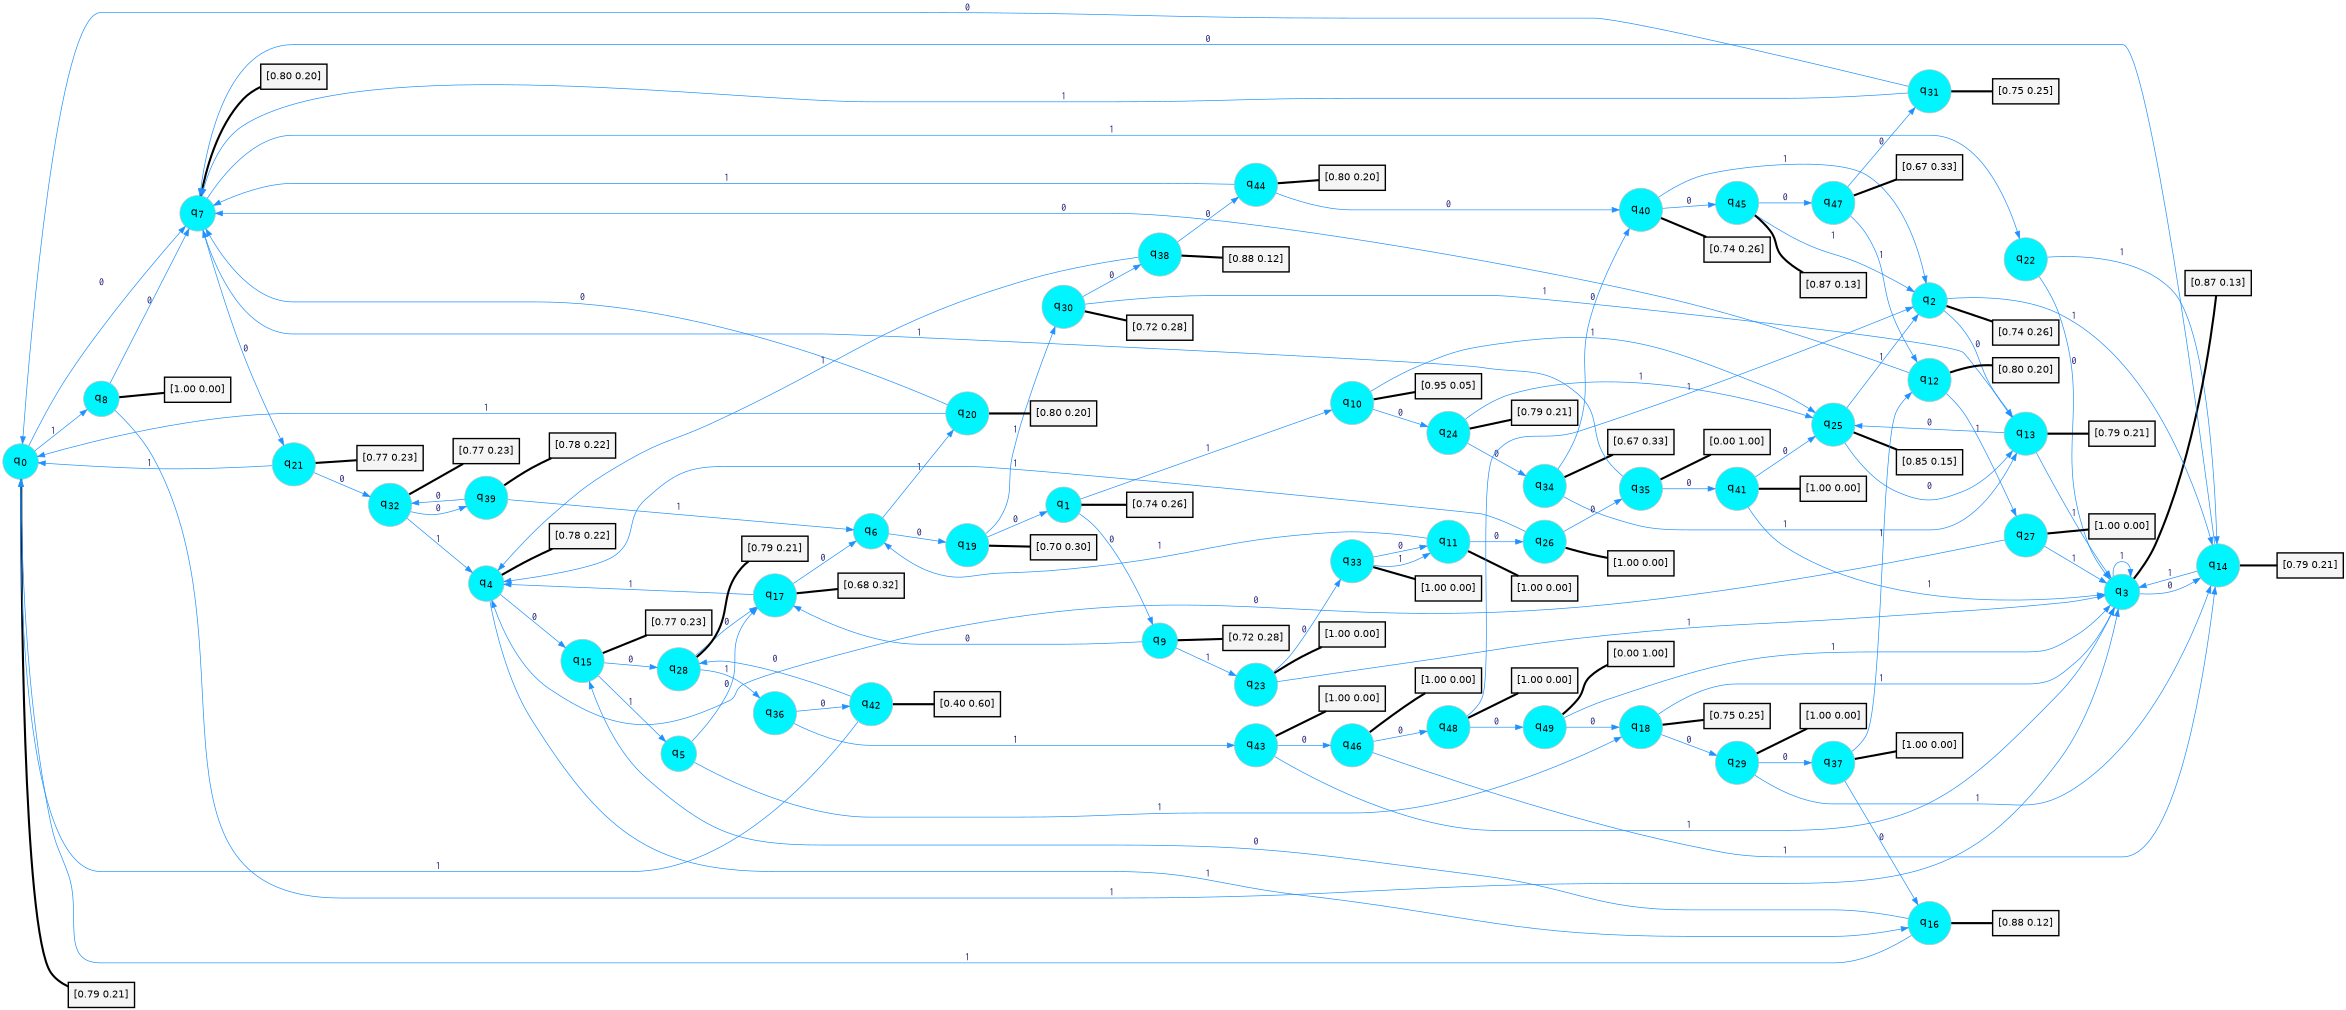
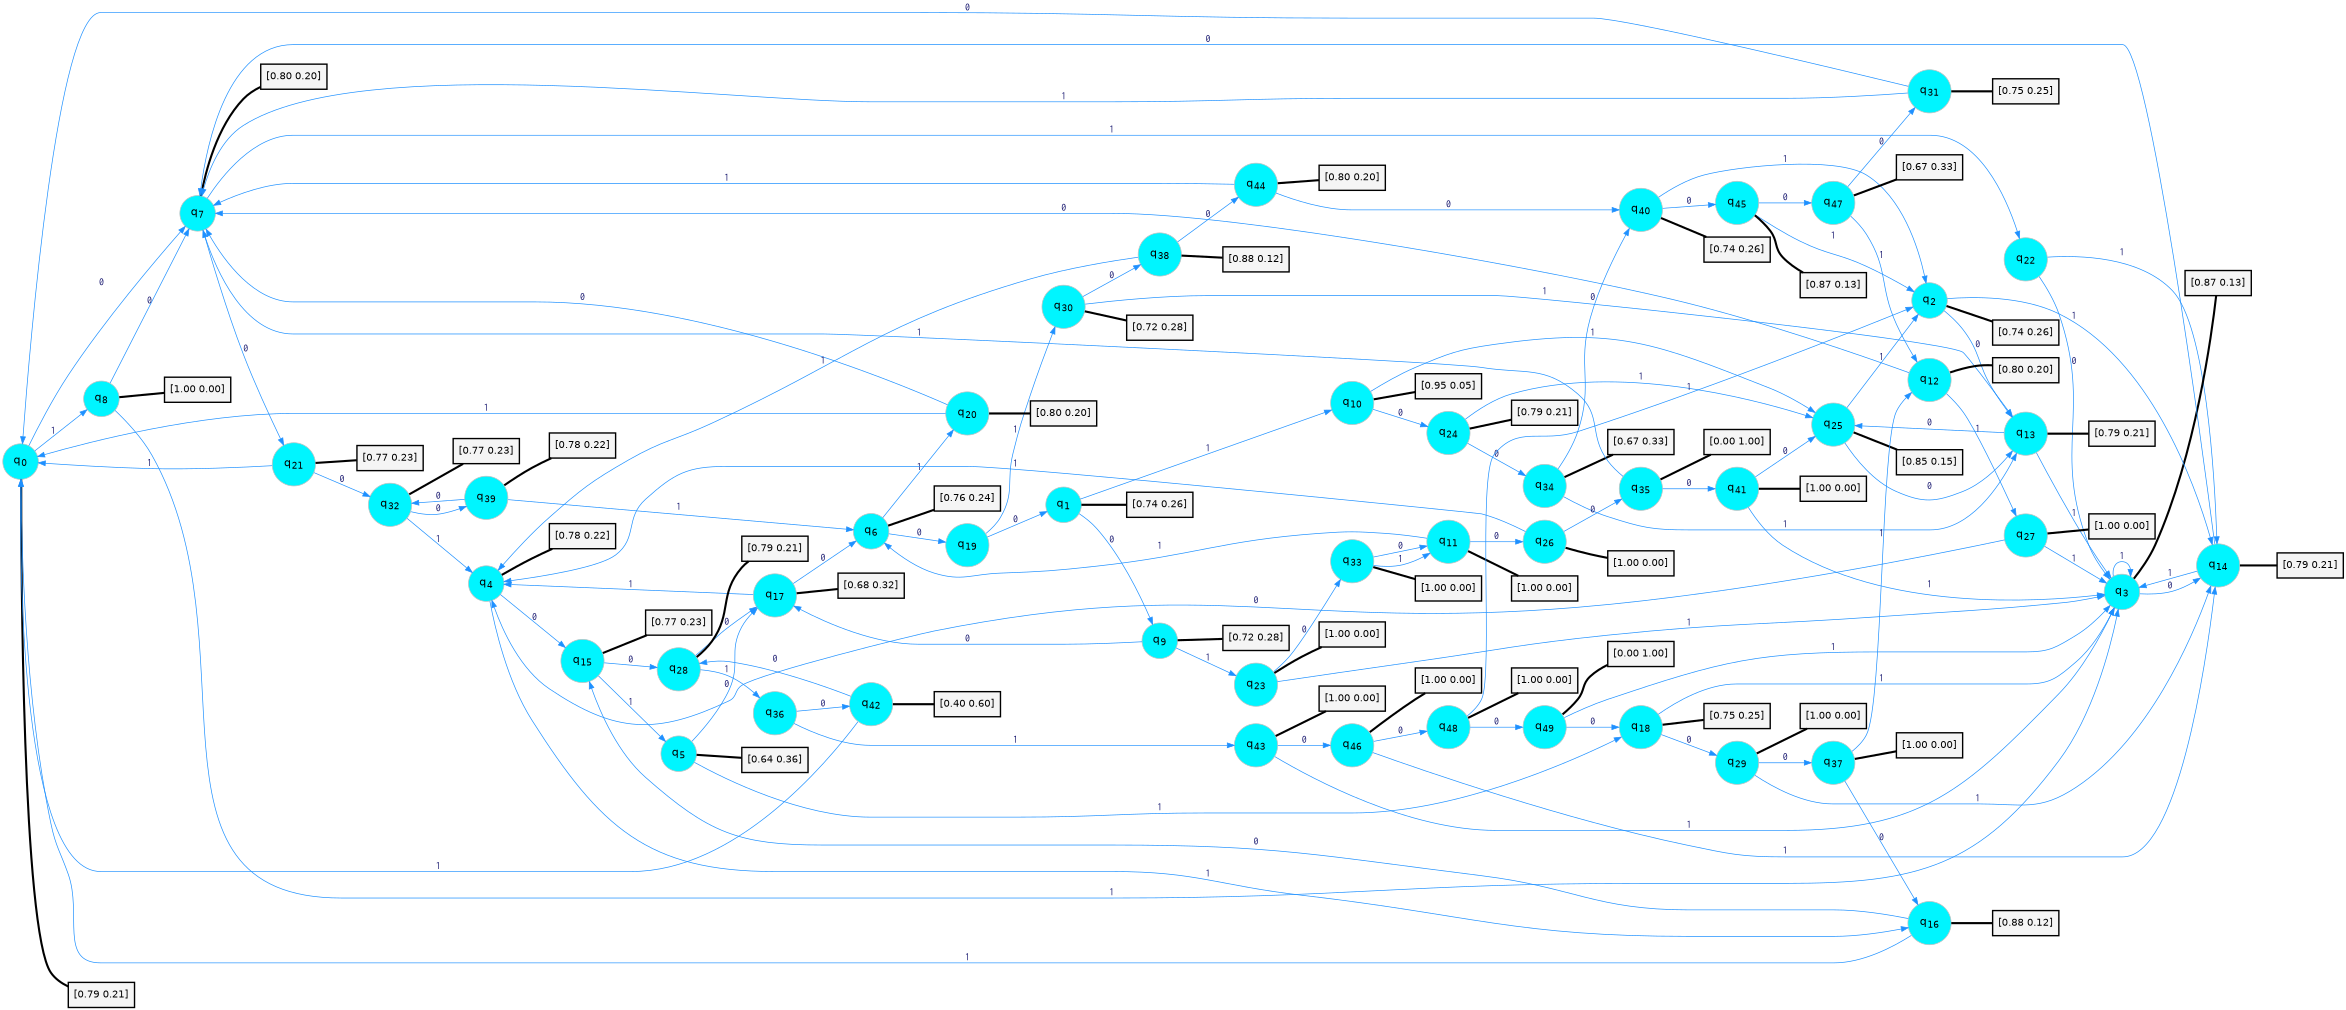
  digraph {
    rankdir=LR
    node [color=gray fillcolor=turquoise1 fontcolor=black fontname=Helvetica fontsize=16 fontweight=bold shape=circle style=filled]
    edge [arrowsize=1 color=dodgerblue1 fontcolor=midnightblue fontname=courier fontweight=bold penwidth=1 style=solid weight=20]
    n1 [label=<q<SUB>0</SUB>>]
    n2 [label=<q<SUB>7</SUB>>]
    n3 [label=<q<SUB>8</SUB>>]
    n4 [color=black fillcolor=whitesmoke fontsize=14 label="[0.79 0.21]" penwidth=2 shape=box]
    n5 [label=<q<SUB>21</SUB>>]
    n6 [label=<q<SUB>22</SUB>>]
    n7 [color=black fillcolor=whitesmoke fontsize=14 label="[0.80 0.20]" penwidth=2 shape=box]
    n8 [label=<q<SUB>3</SUB>>]
    n9 [color=black fillcolor=whitesmoke fontsize=14 label="[1.00 0.00]" penwidth=2 shape=box]
    n10 [label=<q<SUB>1</SUB>>]
    n11 [label=<q<SUB>9</SUB>>]
    n12 [label=<q<SUB>10</SUB>>]
    n13 [color=black fillcolor=whitesmoke fontsize=14 label="[0.74 0.26]" penwidth=2 shape=box]
    n14 [label=<q<SUB>17</SUB>>]
    n15 [label=<q<SUB>23</SUB>>]
    n16 [color=black fillcolor=whitesmoke fontsize=14 label="[0.72 0.28]" penwidth=2 shape=box]
    n17 [label=<q<SUB>24</SUB>>]
    n18 [label=<q<SUB>25</SUB>>]
    n19 [color=black fillcolor=whitesmoke fontsize=14 label="[0.95 0.05]" penwidth=2 shape=box]
    n20 [label=<q<SUB>2</SUB>>]
    n21 [label=<q<SUB>13</SUB>>]
    n22 [label=<q<SUB>14</SUB>>]
    n23 [color=black fillcolor=whitesmoke fontsize=14 label="[0.74 0.26]" penwidth=2 shape=box]
    n24 [color=black fillcolor=whitesmoke fontsize=14 label="[0.79 0.21]" penwidth=2 shape=box]
    n25 [color=black fillcolor=whitesmoke fontsize=14 label="[0.79 0.21]" penwidth=2 shape=box]
    n26 [color=black fillcolor=whitesmoke fontsize=14 label="[0.87 0.13]" penwidth=2 shape=box]
    n27 [label=<q<SUB>4</SUB>>]
    n28 [label=<q<SUB>15</SUB>>]
    n29 [label=<q<SUB>16</SUB>>]
    n30 [color=black fillcolor=whitesmoke fontsize=14 label="[0.78 0.22]" penwidth=2 shape=box]
    n31 [label=<q<SUB>5</SUB>>]
    n32 [label=<q<SUB>28</SUB>>]
    n33 [color=black fillcolor=whitesmoke fontsize=14 label="[0.77 0.23]" penwidth=2 shape=box]
    n34 [color=black fillcolor=whitesmoke fontsize=14 label="[0.88 0.12]" penwidth=2 shape=box]
    n35 [label=<q<SUB>18</SUB>>]
+   n36 [color=black fillcolor=whitesmoke fontsize=14 label="[0.64 0.36]" penwidth=2 shape=box]
    n37 [label=<q<SUB>6</SUB>>]
    n38 [color=black fillcolor=whitesmoke fontsize=14 label="[0.68 0.32]" penwidth=2 shape=box]
    n39 [label=<q<SUB>29</SUB>>]
    n40 [color=black fillcolor=whitesmoke fontsize=14 label="[0.75 0.25]" penwidth=2 shape=box]
    n41 [label=<q<SUB>19</SUB>>]
    n42 [label=<q<SUB>20</SUB>>]
+   n43 [color=black fillcolor=whitesmoke fontsize=14 label="[0.76 0.24]" penwidth=2 shape=box]
    n44 [label=<q<SUB>30</SUB>>]
-   n45 [color=black fillcolor=whitesmoke fontsize=14 label="[0.70 0.30]" penwidth=2 shape=box]
    n46 [color=black fillcolor=whitesmoke fontsize=14 label="[0.80 0.20]" penwidth=2 shape=box]
    n47 [label=<q<SUB>32</SUB>>]
    n48 [color=black fillcolor=whitesmoke fontsize=14 label="[0.77 0.23]" penwidth=2 shape=box]
    n49 [label=<q<SUB>33</SUB>>]
    n50 [color=black fillcolor=whitesmoke fontsize=14 label="[1.00 0.00]" penwidth=2 shape=box]
    n51 [label=<q<SUB>34</SUB>>]
    n52 [color=black fillcolor=whitesmoke fontsize=14 label="[0.79 0.21]" penwidth=2 shape=box]
    n53 [color=black fillcolor=whitesmoke fontsize=14 label="[0.85 0.15]" penwidth=2 shape=box]
    n54 [label=<q<SUB>11</SUB>>]
    n55 [label=<q<SUB>26</SUB>>]
    n56 [color=black fillcolor=whitesmoke fontsize=14 label="[1.00 0.00]" penwidth=2 shape=box]
    n57 [label=<q<SUB>35</SUB>>]
    n58 [color=black fillcolor=whitesmoke fontsize=14 label="[1.00 0.00]" penwidth=2 shape=box]
    n59 [label=<q<SUB>12</SUB>>]
    n60 [label=<q<SUB>27</SUB>>]
    n61 [color=black fillcolor=whitesmoke fontsize=14 label="[0.80 0.20]" penwidth=2 shape=box]
    n62 [color=black fillcolor=whitesmoke fontsize=14 label="[1.00 0.00]" penwidth=2 shape=box]
    n63 [label=<q<SUB>36</SUB>>]
    n64 [color=black fillcolor=whitesmoke fontsize=14 label="[0.79 0.21]" penwidth=2 shape=box]
    n65 [label=<q<SUB>37</SUB>>]
    n66 [color=black fillcolor=whitesmoke fontsize=14 label="[1.00 0.00]" penwidth=2 shape=box]
    n67 [label=<q<SUB>38</SUB>>]
    n68 [color=black fillcolor=whitesmoke fontsize=14 label="[0.72 0.28]" penwidth=2 shape=box]
    n69 [label=<q<SUB>39</SUB>>]
    n70 [color=black fillcolor=whitesmoke fontsize=14 label="[0.77 0.23]" penwidth=2 shape=box]
    n71 [color=black fillcolor=whitesmoke fontsize=14 label="[1.00 0.00]" penwidth=2 shape=box]
    n72 [label=<q<SUB>40</SUB>>]
    n73 [color=black fillcolor=whitesmoke fontsize=14 label="[0.67 0.33]" penwidth=2 shape=box]
    n74 [label=<q<SUB>41</SUB>>]
    n75 [color=black fillcolor=whitesmoke fontsize=14 label="[0.00 1.00]" penwidth=2 shape=box]
    n76 [label=<q<SUB>42</SUB>>]
    n77 [label=<q<SUB>43</SUB>>]
    n78 [color=black fillcolor=whitesmoke fontsize=14 label="[1.00 0.00]" penwidth=2 shape=box]
    n79 [label=<q<SUB>44</SUB>>]
    n80 [color=black fillcolor=whitesmoke fontsize=14 label="[0.88 0.12]" penwidth=2 shape=box]
    n81 [label=<q<SUB>31</SUB>>]
    n82 [color=black fillcolor=whitesmoke fontsize=14 label="[0.75 0.25]" penwidth=2 shape=box]
    n83 [color=black fillcolor=whitesmoke fontsize=14 label="[0.78 0.22]" penwidth=2 shape=box]
    n84 [label=<q<SUB>45</SUB>>]
    n85 [color=black fillcolor=whitesmoke fontsize=14 label="[0.74 0.26]" penwidth=2 shape=box]
    n86 [color=black fillcolor=whitesmoke fontsize=14 label="[1.00 0.00]" penwidth=2 shape=box]
    n87 [color=black fillcolor=whitesmoke fontsize=14 label="[0.40 0.60]" penwidth=2 shape=box]
    n88 [label=<q<SUB>46</SUB>>]
    n89 [color=black fillcolor=whitesmoke fontsize=14 label="[1.00 0.00]" penwidth=2 shape=box]
    n90 [color=black fillcolor=whitesmoke fontsize=14 label="[0.80 0.20]" penwidth=2 shape=box]
    n91 [label=<q<SUB>47</SUB>>]
    n92 [color=black fillcolor=whitesmoke fontsize=14 label="[0.87 0.13]" penwidth=2 shape=box]
    n93 [label=<q<SUB>48</SUB>>]
    n94 [color=black fillcolor=whitesmoke fontsize=14 label="[1.00 0.00]" penwidth=2 shape=box]
    n95 [color=black fillcolor=whitesmoke fontsize=14 label="[0.67 0.33]" penwidth=2 shape=box]
    n96 [label=<q<SUB>49</SUB>>]
    n97 [color=black fillcolor=whitesmoke fontsize=14 label="[1.00 0.00]" penwidth=2 shape=box]
    n98 [color=black fillcolor=whitesmoke fontsize=14 label="[0.00 1.00]" penwidth=2 shape=box]
    n1 -> n2 [label=0]
    n1 -> n3 [label=1]
    n1 -> n4 [arrowhead=none color=black penwidth=3]
    n2 -> n5 [label=0]
    n2 -> n6 [label=1]
    n2 -> n7 [arrowhead=none color=black penwidth=3]
    n3 -> n2 [label=0]
    n3 -> n8 [label=1]
    n3 -> n9 [arrowhead=none color=black penwidth=3]
    n5 -> n1 [label=1]
    n5 -> n47 [label=0]
    n5 -> n48 [arrowhead=none color=black penwidth=3]
    n6 -> n8 [label=0]
    n6 -> n22 [label=1]
    n8 -> n8 [label=1]
    n8 -> n22 [label=0]
    n8 -> n26 [arrowhead=none color=black penwidth=3]
    n10 -> n11 [label=0]
    n10 -> n12 [label=1]
    n10 -> n13 [arrowhead=none color=black penwidth=3]
    n11 -> n14 [label=0]
    n11 -> n15 [label=1]
    n11 -> n16 [arrowhead=none color=black penwidth=3]
    n12 -> n17 [label=0]
    n12 -> n18 [label=1]
    n12 -> n19 [arrowhead=none color=black penwidth=3]
    n14 -> n27 [label=1]
    n14 -> n37 [label=0]
    n14 -> n38 [arrowhead=none color=black penwidth=3]
    n15 -> n8 [label=1]
    n15 -> n49 [label=0]
    n15 -> n50 [arrowhead=none color=black penwidth=3]
    n17 -> n18 [label=1]
    n17 -> n51 [label=0]
    n17 -> n52 [arrowhead=none color=black penwidth=3]
    n18 -> n20 [label=1]
    n18 -> n21 [label=0]
    n18 -> n53 [arrowhead=none color=black penwidth=3]
    n20 -> n21 [label=0]
    n20 -> n22 [label=1]
    n20 -> n23 [arrowhead=none color=black penwidth=3]
    n21 -> n8 [label=1]
    n21 -> n18 [label=0]
    n21 -> n24 [arrowhead=none color=black penwidth=3]
    n22 -> n2 [label=0]
    n22 -> n8 [label=1]
    n22 -> n25 [arrowhead=none color=black penwidth=3]
    n27 -> n28 [label=0]
    n27 -> n29 [label=1]
    n27 -> n30 [arrowhead=none color=black penwidth=3]
    n28 -> n31 [label=1]
    n28 -> n32 [label=0]
    n28 -> n33 [arrowhead=none color=black penwidth=3]
    n29 -> n1 [label=1]
    n29 -> n28 [label=0]
    n29 -> n34 [arrowhead=none color=black penwidth=3]
    n31 -> n14 [label=0]
    n31 -> n35 [label=1]
+   n31 -> n36 [arrowhead=none color=black penwidth=3]
    n32 -> n14 [label=0]
    n32 -> n63 [label=1]
    n32 -> n64 [arrowhead=none color=black penwidth=3]
    n35 -> n8 [label=1]
    n35 -> n39 [label=0]
    n35 -> n40 [arrowhead=none color=black penwidth=3]
    n37 -> n41 [label=0]
    n37 -> n42 [label=1]
+   n37 -> n43 [arrowhead=none color=black penwidth=3]
    n39 -> n22 [label=1]
    n39 -> n65 [label=0]
    n39 -> n66 [arrowhead=none color=black penwidth=3]
    n41 -> n10 [label=0]
    n41 -> n44 [label=1]
-   n41 -> n45 [arrowhead=none color=black penwidth=3]
    n42 -> n1 [label=1]
    n42 -> n2 [label=0]
    n42 -> n46 [arrowhead=none color=black penwidth=3]
    n44 -> n21 [label=1]
    n44 -> n67 [label=0]
    n44 -> n68 [arrowhead=none color=black penwidth=3]
    n47 -> n27 [label=1]
    n47 -> n69 [label=0]
    n47 -> n70 [arrowhead=none color=black penwidth=3]
    n49 -> n54 [label=0]
    n49 -> n54 [label=1]
    n49 -> n71 [arrowhead=none color=black penwidth=3]
    n51 -> n21 [label=1]
    n51 -> n72 [label=0]
    n51 -> n73 [arrowhead=none color=black penwidth=3]
    n54 -> n37 [label=1]
    n54 -> n55 [label=0]
    n54 -> n56 [arrowhead=none color=black penwidth=3]
    n55 -> n27 [label=1]
    n55 -> n57 [label=0]
    n55 -> n58 [arrowhead=none color=black penwidth=3]
    n57 -> n2 [label=1]
    n57 -> n74 [label=0]
    n57 -> n75 [arrowhead=none color=black penwidth=3]
    n59 -> n2 [label=0]
    n59 -> n60 [label=1]
    n59 -> n61 [arrowhead=none color=black penwidth=3]
    n60 -> n8 [label=1]
    n60 -> n27 [label=0]
    n60 -> n62 [arrowhead=none color=black penwidth=3]
    n63 -> n76 [label=0]
    n63 -> n77 [label=1]
    n65 -> n29 [label=0]
    n65 -> n59 [label=1]
    n65 -> n78 [arrowhead=none color=black penwidth=3]
    n67 -> n27 [label=1]
    n67 -> n79 [label=0]
    n67 -> n80 [arrowhead=none color=black penwidth=3]
    n69 -> n37 [label=1]
    n69 -> n47 [label=0]
    n69 -> n83 [arrowhead=none color=black penwidth=3]
    n72 -> n20 [label=1]
    n72 -> n84 [label=0]
    n72 -> n85 [arrowhead=none color=black penwidth=3]
    n74 -> n8 [label=1]
    n74 -> n18 [label=0]
    n74 -> n86 [arrowhead=none color=black penwidth=3]
    n76 -> n1 [label=1]
    n76 -> n32 [label=0]
    n76 -> n87 [arrowhead=none color=black penwidth=3]
    n77 -> n8 [label=1]
    n77 -> n88 [label=0]
    n77 -> n89 [arrowhead=none color=black penwidth=3]
    n79 -> n2 [label=1]
    n79 -> n72 [label=0]
    n79 -> n90 [arrowhead=none color=black penwidth=3]
    n81 -> n1 [label=0]
    n81 -> n2 [label=1]
    n81 -> n82 [arrowhead=none color=black penwidth=3]
    n84 -> n20 [label=1]
    n84 -> n91 [label=0]
    n84 -> n92 [arrowhead=none color=black penwidth=3]
    n88 -> n22 [label=1]
    n88 -> n93 [label=0]
    n88 -> n94 [arrowhead=none color=black penwidth=3]
    n91 -> n59 [label=1]
    n91 -> n81 [label=0]
    n91 -> n95 [arrowhead=none color=black penwidth=3]
    n93 -> n20 [label=1]
    n93 -> n96 [label=0]
    n93 -> n97 [arrowhead=none color=black penwidth=3]
    n96 -> n8 [label=1]
    n96 -> n35 [label=0]
    n96 -> n98 [arrowhead=none color=black penwidth=3]
  }
